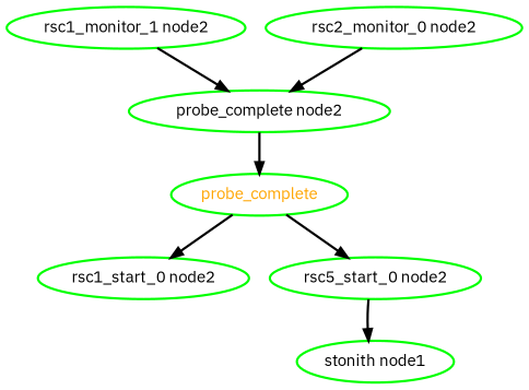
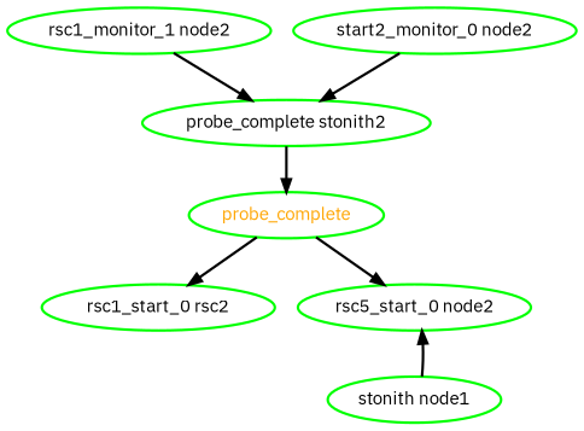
  digraph {
    fontname="IBM Plex Sans"
    node [color=green fontcolor=black fontname="IBM Plex Sans" style=bold]
    edge [fontname="IBM Plex Sans" style=bold]
    probe_complete [fontcolor=orange]
-   "rsc1_start_0 node2"
+   "rsc1_start_0 node2" [label="rsc1_start_0 rsc2"]
    n3 [label="rsc5_start_0 node2"]
-   "probe_complete node2"
+   "probe_complete node2" [label="probe_complete stonith2"]
    n5 [label="rsc1_monitor_1 node2"]
-   "rsc2_monitor_0 node2"
+   "rsc2_monitor_0 node2" [label="start2_monitor_0 node2"]
    "stonith node1"
    probe_complete -> "rsc1_start_0 node2"
    probe_complete -> n3
    "probe_complete node2" -> probe_complete
    n5 -> "probe_complete node2"
    "rsc2_monitor_0 node2" -> "probe_complete node2"
-   n3 -> "stonith node1"
+   "stonith node1" -> n3
  }
